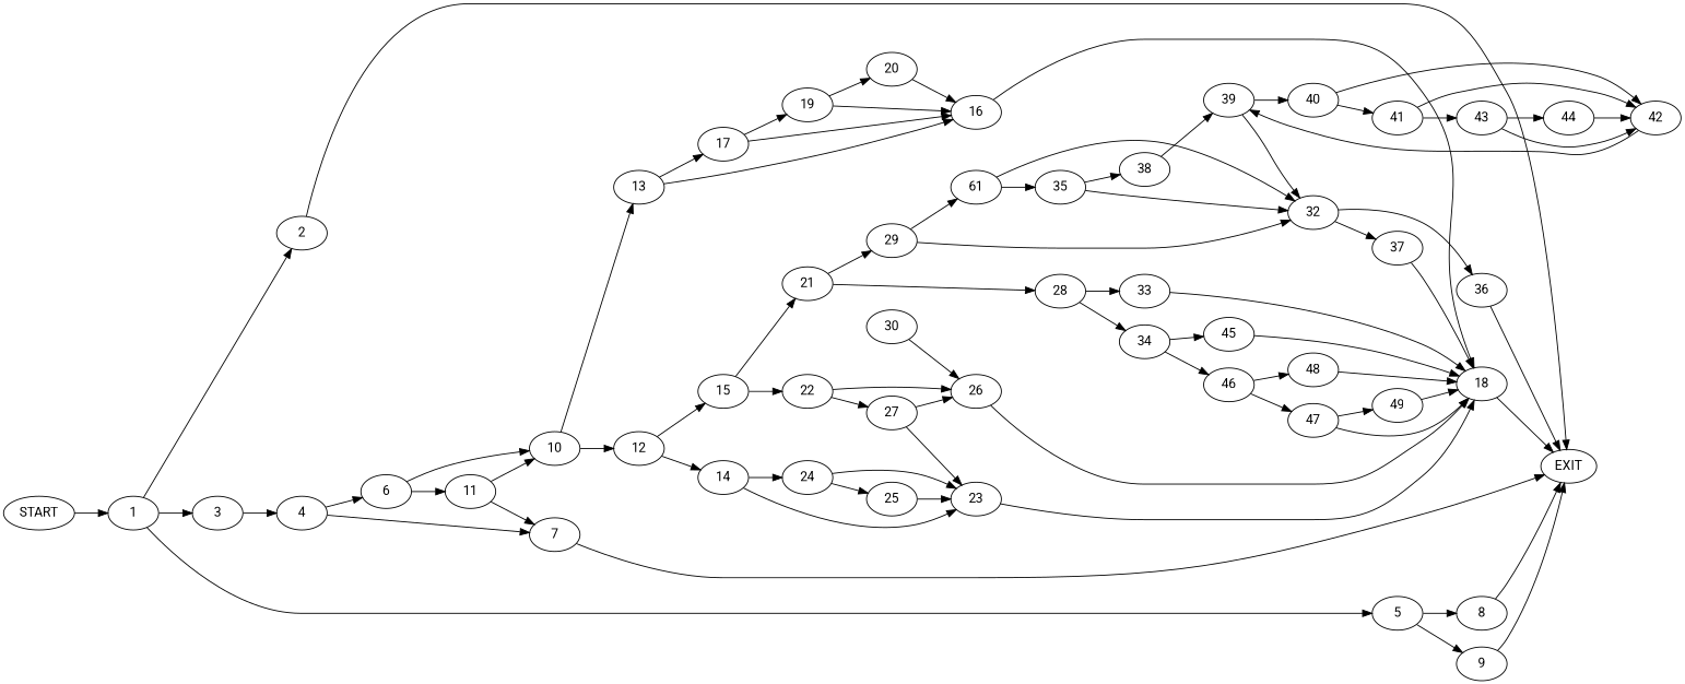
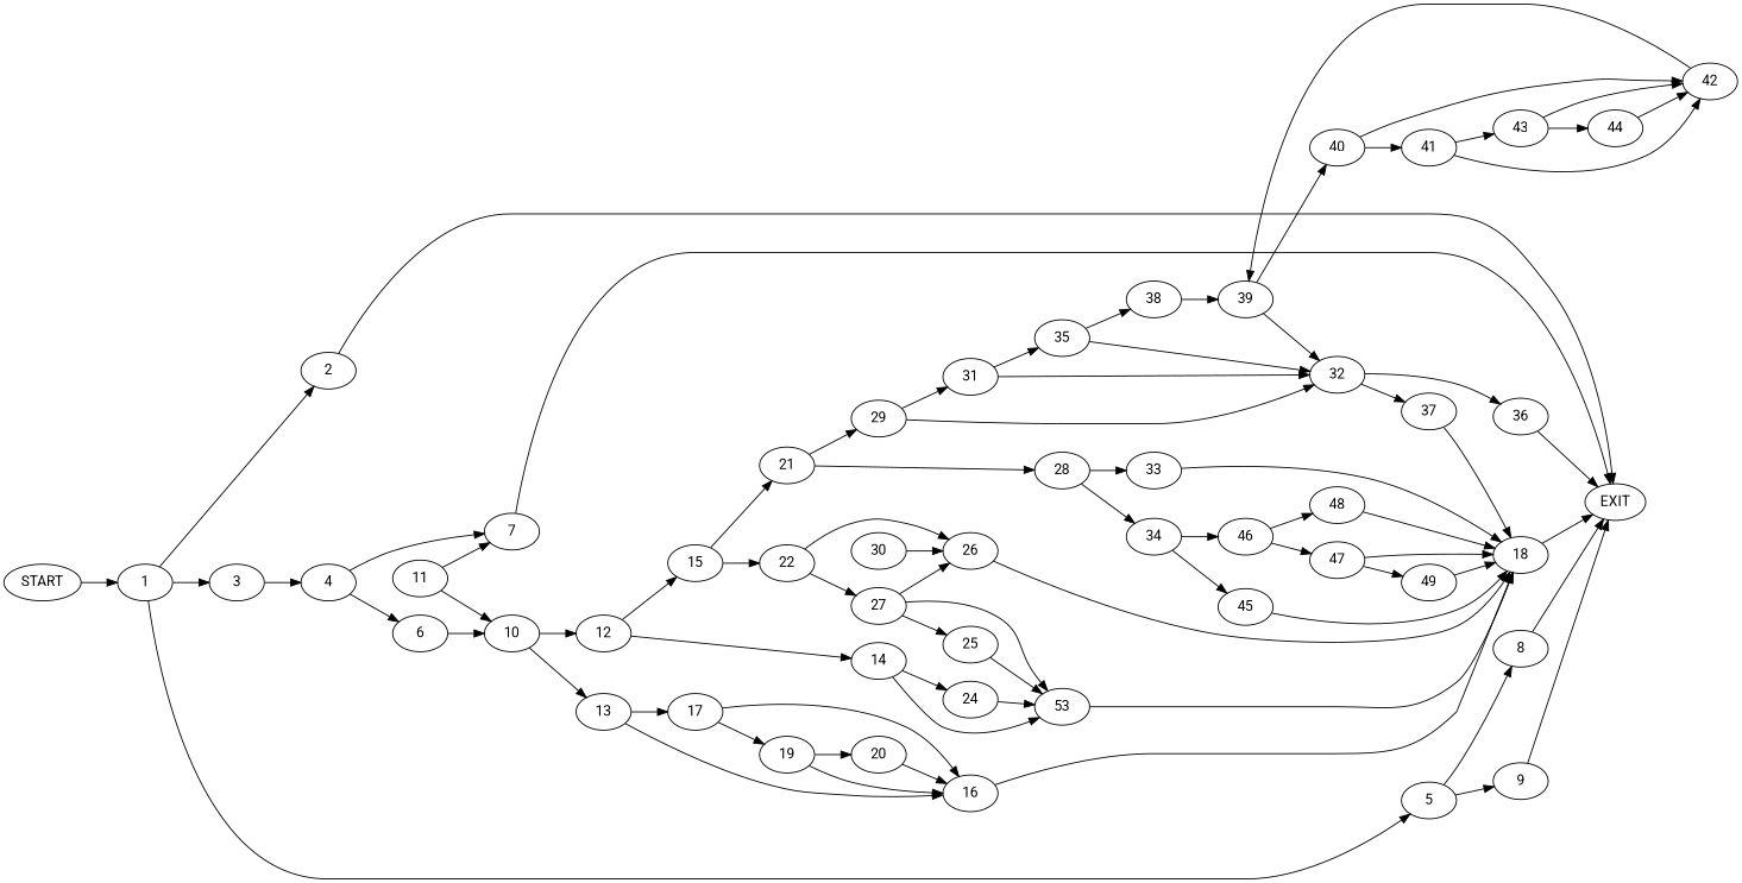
  digraph {
    fontname=Roboto
    rankdir=LR
    node [fontname=Roboto]
    edge [fontname=Roboto]
    n1 [label=START]
    1
    2
    3
    5
    n6 [label=EXIT]
    4
    6
    7
    8
    9
    10
    11
    12
    13
    14
    15
    16
    17
-   23
+   23 [label=53]
    24
    21
    22
    18
    19
    25
    28
    29
    26
    27
    20
    33
    34
-   31 [label=61]
+   31
    32
    30
    45
    46
    35
    36
    37
    38
    47
    48
    39
    40
    41
    42
    43
    44
    49
    n1 -> 1
    1 -> 2
    1 -> 3
    1 -> 5
    2 -> n6
    3 -> 4
    5 -> 8
    5 -> 9
    4 -> 6
    4 -> 7
    6 -> 10
-   6 -> 11
    7 -> n6
    8 -> n6
    9 -> n6
    10 -> 12
    10 -> 13
    11 -> 7
    11 -> 10
    12 -> 14
    12 -> 15
    13 -> 16
    13 -> 17
    14 -> 23
    14 -> 24
    15 -> 21
    15 -> 22
    16 -> 18
    17 -> 16
    17 -> 19
    23 -> 18
    24 -> 23
-   24 -> 25
+   27 -> 25
    21 -> 28
    21 -> 29
    22 -> 26
    22 -> 27
    18 -> n6
    19 -> 16
    19 -> 20
    25 -> 23
    28 -> 33
    28 -> 34
    29 -> 31
    29 -> 32
    26 -> 18
    27 -> 23
    27 -> 26
    20 -> 16
    33 -> 18
    34 -> 45
    34 -> 46
    31 -> 32
    31 -> 35
    32 -> 36
    32 -> 37
    30 -> 26
    45 -> 18
    46 -> 47
    46 -> 48
    35 -> 32
    35 -> 38
    36 -> n6
    37 -> 18
    38 -> 39
    47 -> 18
    47 -> 49
    48 -> 18
    39 -> 32
    39 -> 40
    40 -> 41
    40 -> 42
    41 -> 42
    41 -> 43
    42 -> 39
    43 -> 42
    43 -> 44
    44 -> 42
    49 -> 18
  }
